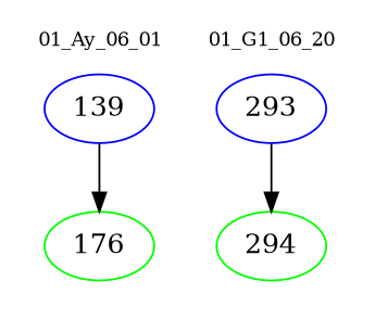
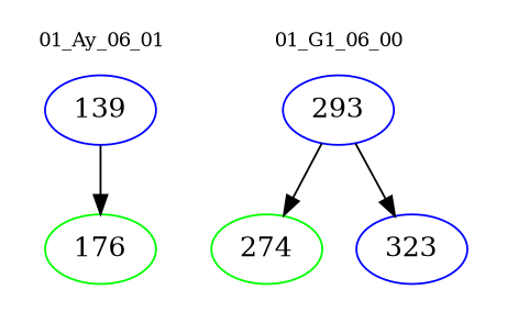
  digraph {
    node [color=blue]
    edge [color=black]
    n1 [label=139]
    n2 [color=green label=176]
    n3 [label=293]
-   n4 [color=green label=294]
+   n4 [color=green label=274]
+   n5 [label=323]
    subgraph cluster_1 {
      color=white
      fontsize=10
      label="01_Ay_06_01"
      n1
      n2
    }
    subgraph cluster_2 {
      color=white
      fontsize=10
-     label="01_G1_06_20"
+     label="01_G1_06_00"
      n3
      n4
+     n5
    }
    n1 -> n2
    n3 -> n4
+   n3 -> n5
  }
